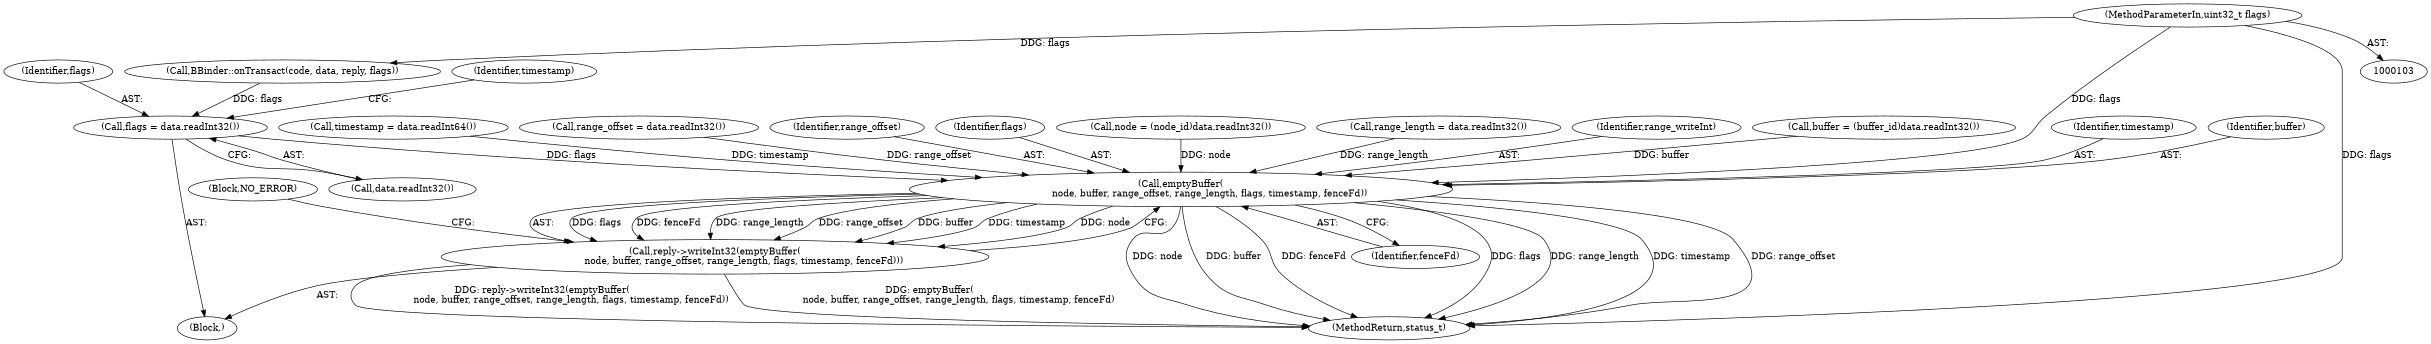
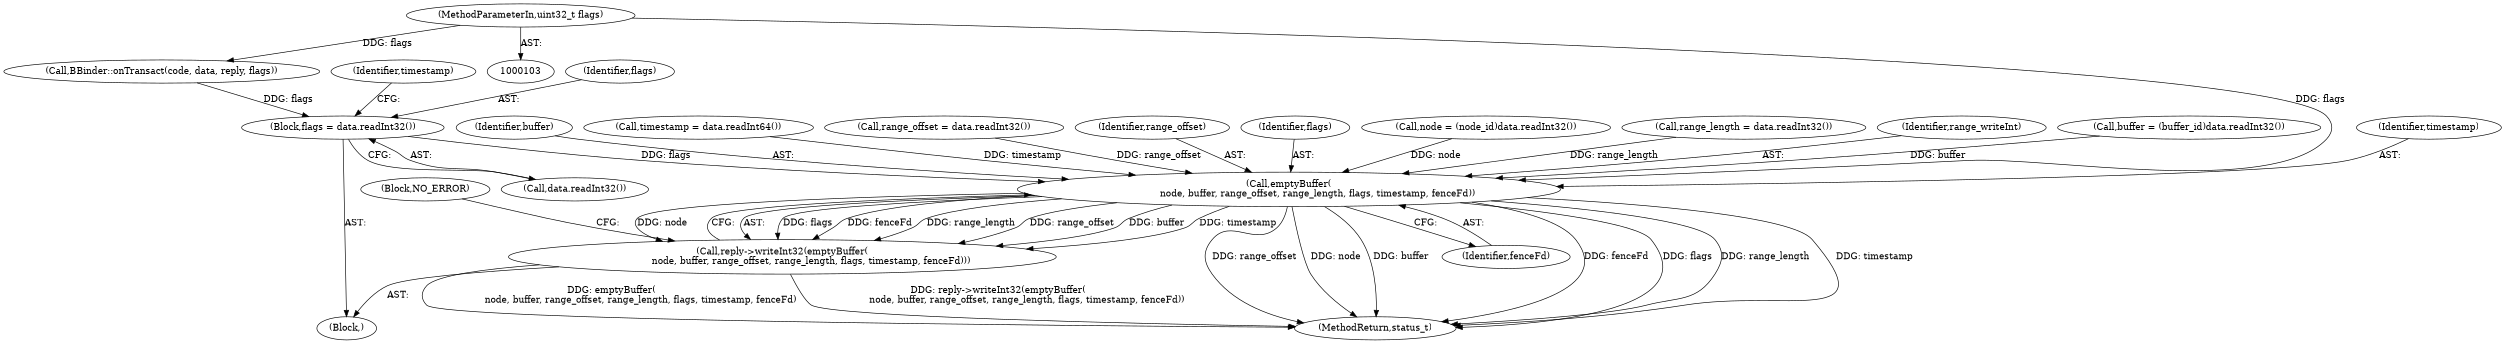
  digraph {
-   n1 [label="(Call,flags = data.readInt32())"]
+   n1 [label="(Block,flags = data.readInt32())"]
    n2 [label="(Call,emptyBuffer(\n                    node, buffer, range_offset, range_length, flags, timestamp, fenceFd))"]
    n3 [label="(Call,data.readInt32())"]
    n4 [label="(Block,)"]
    n5 [label="(MethodReturn,status_t)"]
    n6 [label="(Call,reply->writeInt32(emptyBuffer(\n                    node, buffer, range_offset, range_length, flags, timestamp, fenceFd)))"]
    n7 [label="(Identifier,fenceFd)"]
    n8 [label="(MethodParameterIn,uint32_t flags)"]
    n9 [label="(Call,BBinder::onTransact(code, data, reply, flags))"]
    1000103
    n11 [label="(Identifier,timestamp)"]
    n12 [label="(Identifier,buffer)"]
    n13 [label="(Call,timestamp = data.readInt64())"]
    n14 [label="(Identifier,timestamp)"]
    n15 [label="(Block,NO_ERROR)"]
    n16 [label="(Identifier,flags)"]
    n17 [label="(Call,range_offset = data.readInt32())"]
    n18 [label="(Identifier,range_offset)"]
    n19 [label="(Identifier,flags)"]
    n20 [label="(Call,node = (node_id)data.readInt32())"]
    n21 [label="(Call,range_length = data.readInt32())"]
    n22 [label="(Identifier,range_writeInt)"]
    n23 [label="(Call,buffer = (buffer_id)data.readInt32())"]
    n1 -> n2 [label="DDG: flags"]
    n1 -> n3 [label="CFG: "]
    n1 -> n4 [label="AST: "]
    n2 -> n5 [label="DDG: node"]
    n2 -> n5 [label="DDG: buffer"]
    n2 -> n5 [label="DDG: fenceFd"]
    n2 -> n5 [label="DDG: flags"]
    n2 -> n5 [label="DDG: range_length"]
    n2 -> n5 [label="DDG: timestamp"]
    n2 -> n5 [label="DDG: range_offset"]
    n2 -> n6 [label="AST: "]
    n2 -> n6 [label="DDG: flags"]
    n2 -> n6 [label="DDG: fenceFd"]
    n2 -> n6 [label="DDG: range_length"]
    n2 -> n6 [label="DDG: range_offset"]
    n2 -> n6 [label="DDG: buffer"]
    n2 -> n6 [label="DDG: timestamp"]
    n2 -> n6 [label="DDG: node"]
    n2 -> n7 [label="CFG: "]
    n3 -> n1 [label="AST: "]
    n6 -> n2 [label="CFG: "]
    n6 -> n4 [label="AST: "]
    n6 -> n5 [label="DDG: emptyBuffer(\n                    node, buffer, range_offset, range_length, flags, timestamp, fenceFd)"]
    n6 -> n5 [label="DDG: reply->writeInt32(emptyBuffer(\n                    node, buffer, range_offset, range_length, flags, timestamp, fenceFd))"]
    n7 -> n2 [label="AST: "]
    n8 -> n2 [label="DDG: flags"]
-   n8 -> n5 [label="DDG: flags"]
    n8 -> n9 [label="DDG: flags"]
    n8 -> 1000103 [label="AST: "]
    n9 -> n1 [label="DDG: flags"]
    n11 -> n2 [label="AST: "]
    n12 -> n2 [label="AST: "]
    n13 -> n2 [label="DDG: timestamp"]
    n14 -> n1 [label="CFG: "]
    n15 -> n6 [label="CFG: "]
    n16 -> n1 [label="AST: "]
    n17 -> n2 [label="DDG: range_offset"]
    n18 -> n2 [label="AST: "]
    n19 -> n2 [label="AST: "]
    n20 -> n2 [label="DDG: node"]
    n21 -> n2 [label="DDG: range_length"]
    n22 -> n2 [label="AST: "]
    n23 -> n2 [label="DDG: buffer"]
  }
